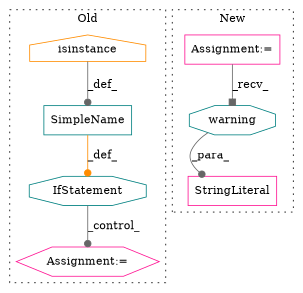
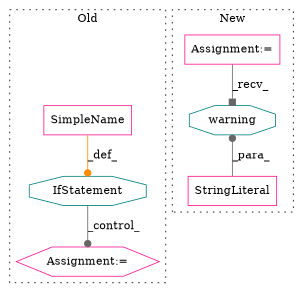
  digraph {
    node [a=32 color=deeppink shape=box]
    edge [arrowhead=dot color=gray40]
-   n1 [color=darkorange l="11,1" label=isinstance s="2649,2677" shape=house]
    n2 [a=25 color=teal l="4,2" label=IfStatement s="2645,2678" shape=octagon]
    n3 [a=7 l=1 label="Assignment:=" s=2698 shape=hexagon]
-   n4 [a=42 color=teal label=SimpleName]
+   n4 [a=42 label=SimpleName]
    n5 [color=teal l="8,1" label=warning s="5059,5136" shape=octagon]
    n6 [a=45 l=69 label=StringLiteral s=5067]
    n7 [a=7 l=7 label="Assignment:=" s=5038]
    subgraph cluster_1 {
      label=Old
      style=dotted
-     n1
      n2
      n3
      n4
    }
    subgraph cluster_2 {
      label=New
      style=dotted
      n5
      n6
      n7
    }
-   n1 -> n4 [label=_def_]
    n2 -> n3 [label=_control_]
    n4 -> n2 [color=darkorange label=_def_]
-   n5 -> n6 [label=_para_]
+   n6 -> n5 [label=_para_]
    n7 -> n5 [arrowhead=box label=_recv_]
  }
